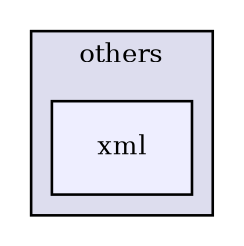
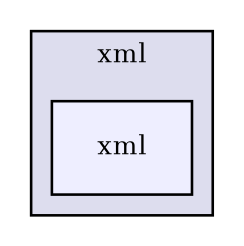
  digraph {
    compound=true
    rankdir=LR
    fontname="DejaVu Serif"
    n1 [fillcolor="#eeeeff" fontname="DejaVu Serif" fontsize=10 label=xml pencolor=black shape=box style=filled]
    subgraph cluster_1 {
      bgcolor="#ddddee"
      fontsize=10
-     label=others
+     label=xml
      pencolor=black
      n1
    }
  }
